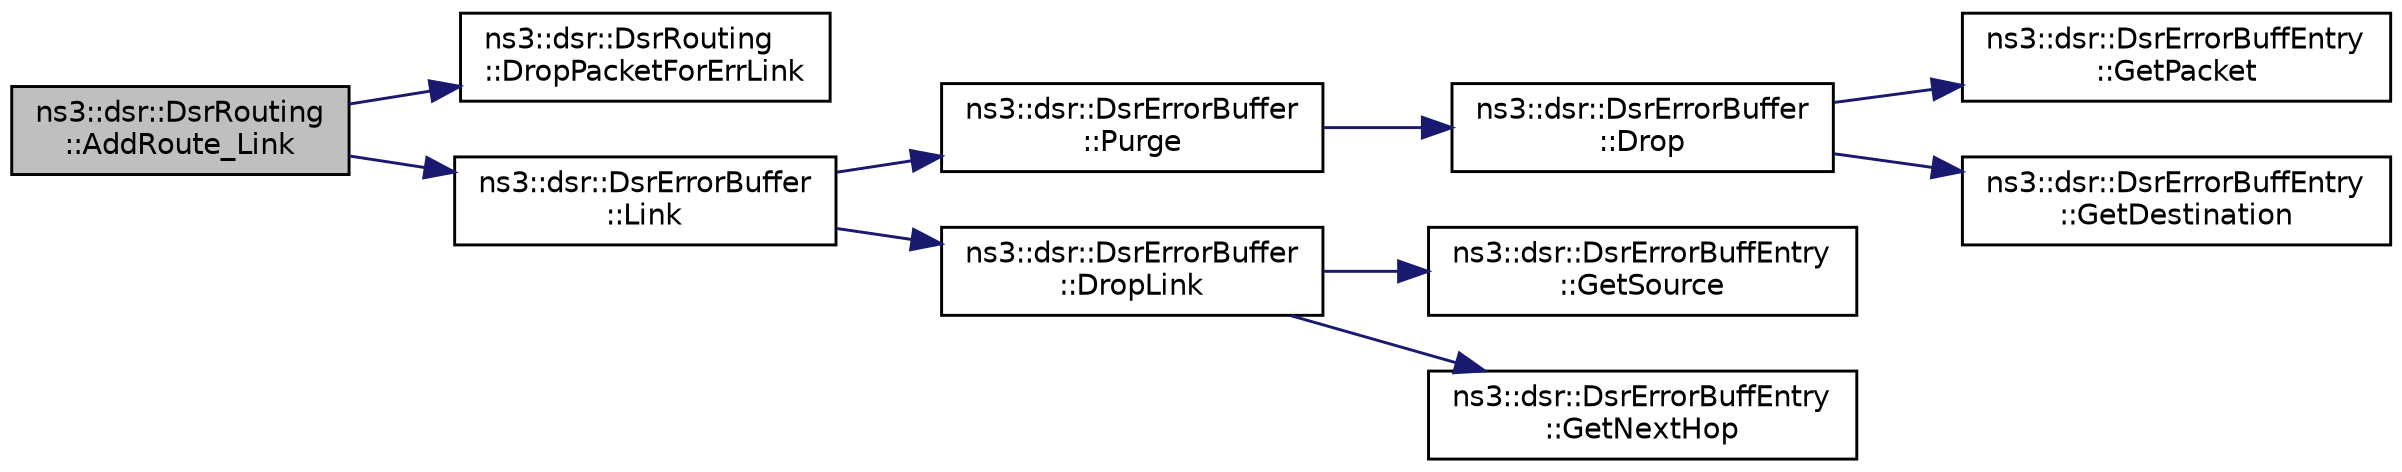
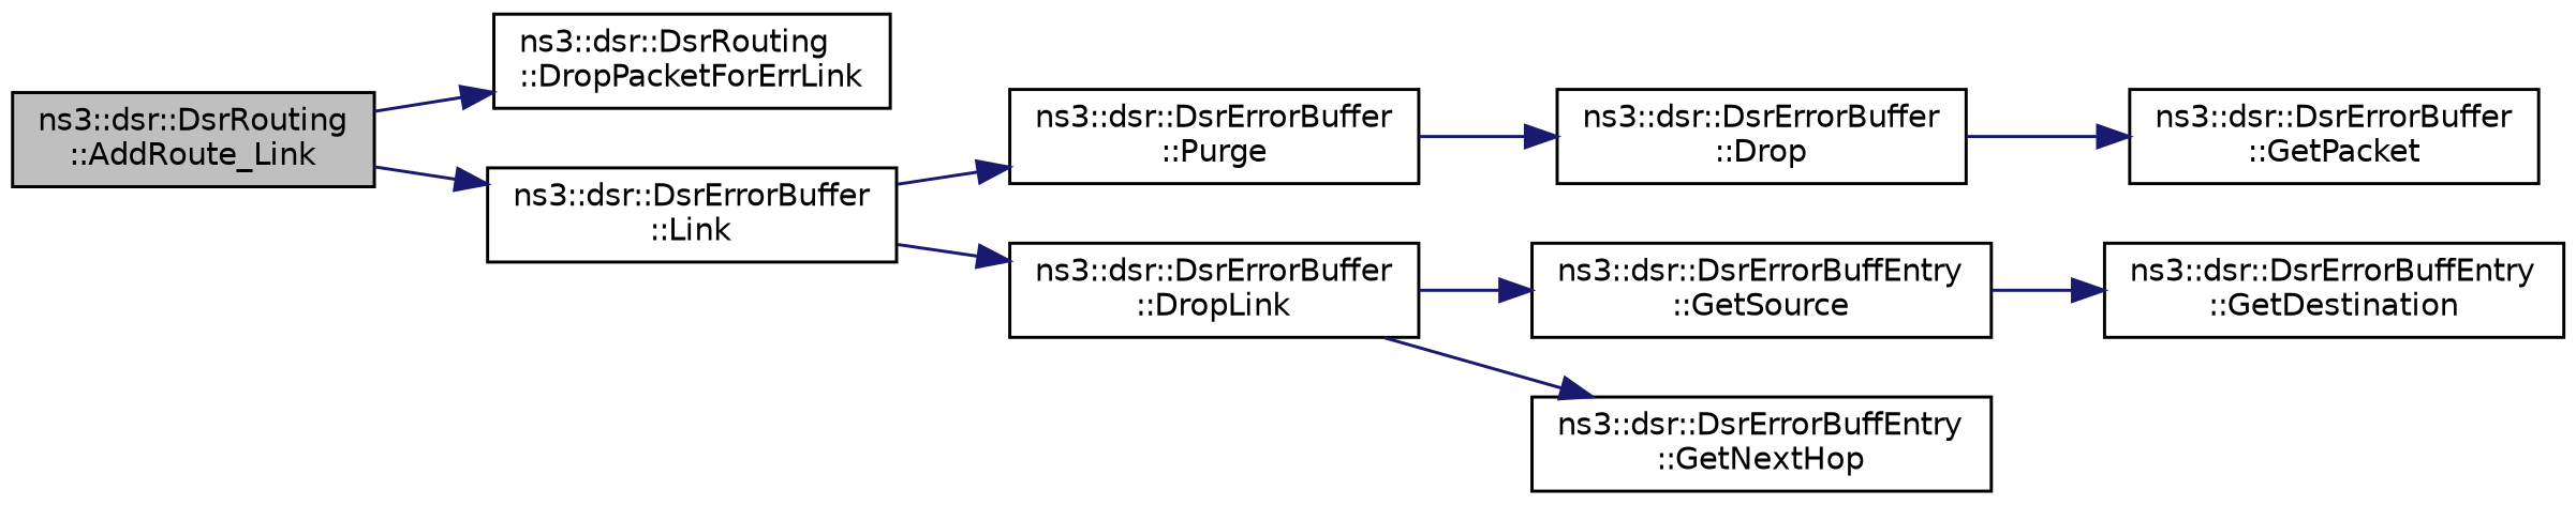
  digraph {
    rankdir=LR
    node [color=black fillcolor=white fontname=Helvetica fontsize=10 shape=record style=filled]
    edge [color=midnightblue fontname=Helvetica fontsize=10 labelfontname=Helvetica labelfontsize=10 style=solid]
    n1 [fillcolor=grey75 fontcolor=black height=0.2 label="ns3::dsr::DsrRouting\l::AddRoute_Link" width=0.4]
    n2 [height=0.2 label="ns3::dsr::DsrRouting\l::DropPacketForErrLink" width=0.4]
    n3 [height=0.2 label="ns3::dsr::DsrErrorBuffer\l::Link" width=0.4]
    n4 [height=0.2 label="ns3::dsr::DsrErrorBuffer\l::Purge" width=0.4]
    n5 [height=0.2 label="ns3::dsr::DsrErrorBuffer\l::DropLink" width=0.4]
    n6 [height=0.2 label="ns3::dsr::DsrErrorBuffer\l::Drop" width=0.4]
    n7 [height=0.2 label="ns3::dsr::DsrErrorBuffEntry\l::GetSource" width=0.4]
    n8 [height=0.2 label="ns3::dsr::DsrErrorBuffEntry\l::GetNextHop" width=0.4]
-   n9 [height=0.2 label="ns3::dsr::DsrErrorBuffEntry\l::GetPacket" width=0.4]
+   n9 [height=0.2 label="ns3::dsr::DsrErrorBuffer\l::GetPacket" width=0.4]
    n10 [height=0.2 label="ns3::dsr::DsrErrorBuffEntry\l::GetDestination" width=0.4]
    n1 -> n2
    n1 -> n3
    n3 -> n4
    n3 -> n5
    n4 -> n6
    n5 -> n7
    n5 -> n8
    n6 -> n9
-   n6 -> n10
+   n7 -> n10
  }
